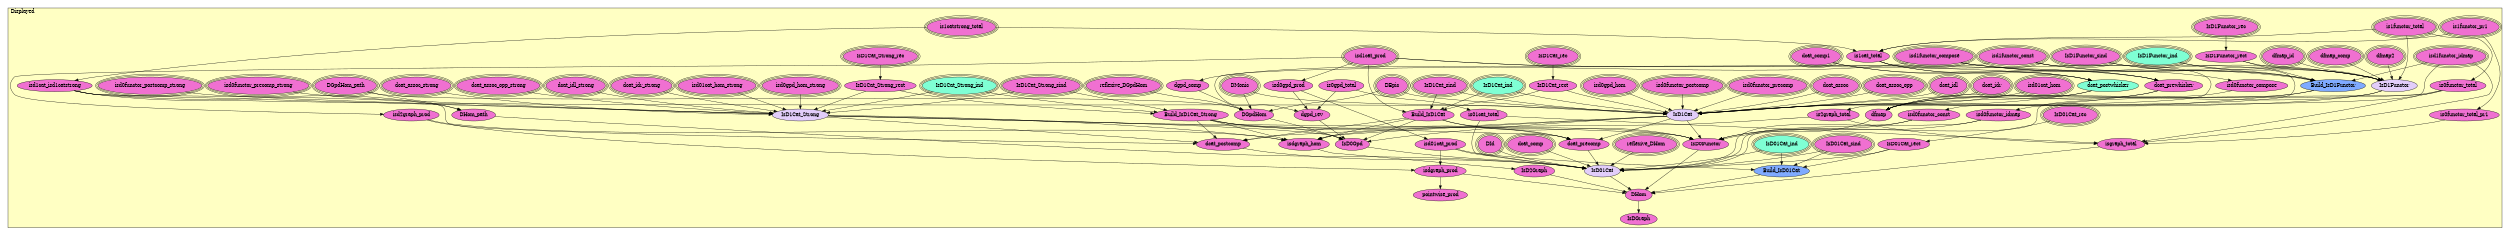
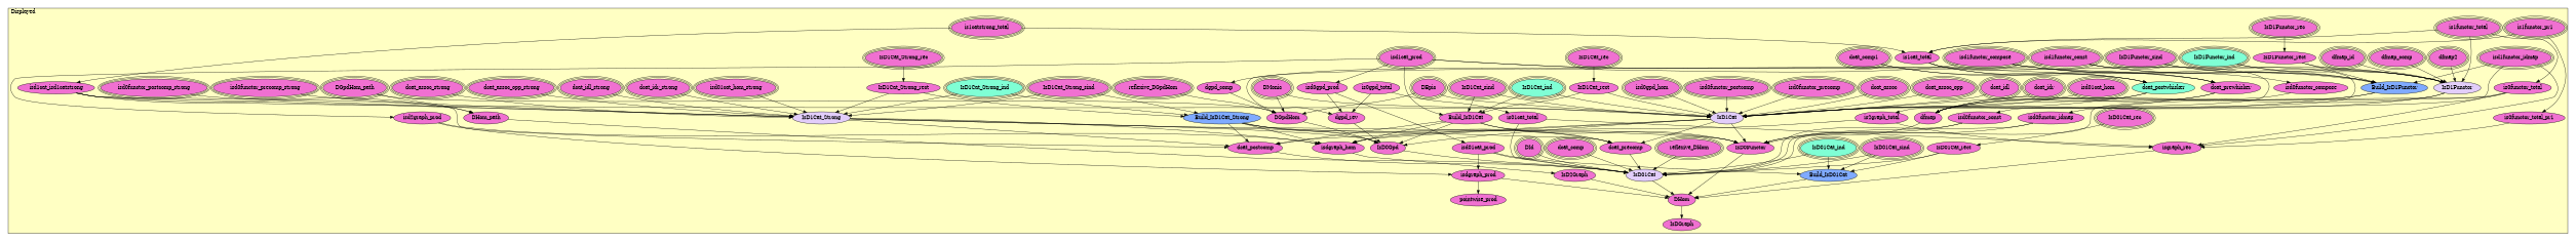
  digraph {
    node [fillcolor="#F070D1" peripheries=3 style=filled]
    n1 [label=isd1cat_prod]
    n2 [label=isd2graph_prod peripheries=""]
    n3 [label=isd0gpd_prod peripheries=""]
    n4 [label=isd01cat_prod peripheries=""]
    n5 [label=isdgraph_prod peripheries=""]
    n6 [label=pointwise_prod peripheries=""]
    n7 [label=isd1functor_compose]
    n8 [label=isd0functor_compose peripheries=""]
    n9 [label=isd1functor_const]
    n10 [label=isd0functor_const peripheries=""]
    n11 [label=isd1functor_idmap]
    n12 [label=isd0functor_idmap peripheries=""]
    n13 [label=is1functor_total]
    n14 [label=dfmap_comp]
    n15 [label=dfmap_id]
    n16 [label=dfmap2]
    n17 [label=IsD1Functor_sind]
    n18 [label=IsD1Functor_rec]
    n19 [fillcolor="#7FFFD4" label=IsD1Functor_ind]
    n20 [label=IsD1Functor_rect peripheries=""]
    n21 [fillcolor="#7FAAFF" label=Build_IsD1Functor peripheries=""]
    n22 [fillcolor="#E2CDFA" label=IsD1Functor peripheries=""]
    n23 [label=is1catstrong_total]
    n24 [label=isd1cat_isd1catstrong peripheries=""]
    n25 [label=dcat_idr_strong]
    n26 [label=dcat_idl_strong]
    n27 [label=dcat_assoc_opp_strong]
    n28 [label=dcat_assoc_strong]
    n29 [label=isd0functor_precomp_strong]
    n30 [label=isd0functor_postcomp_strong]
-   n31 [label=isd0gpd_hom_strong]
    n32 [label=isd01cat_hom_strong]
    n33 [label=IsD1Cat_Strong_sind]
    n34 [label=IsD1Cat_Strong_rec]
    n35 [fillcolor="#7FFFD4" label=IsD1Cat_Strong_ind]
    n36 [label=IsD1Cat_Strong_rect peripheries=""]
-   n37 [label=Build_IsD1Cat_Strong peripheries=""]
+   n37 [fillcolor="#7FAAFF" label=Build_IsD1Cat_Strong peripheries=""]
    n38 [fillcolor="#E2CDFA" label=IsD1Cat_Strong peripheries=""]
    n39 [label=is1functor_pr1]
    n40 [label=is1cat_total peripheries=""]
    n41 [label=is0functor_total peripheries=""]
    n42 [label=is2graph_total peripheries=""]
    n43 [label=is0functor_total_pr1 peripheries=""]
    n44 [label=is0gpd_total peripheries=""]
    n45 [label=is01cat_total peripheries=""]
-   n46 [label=isgraph_total peripheries=""]
+   n46 [label=isgraph_rec peripheries=""]
    n47 [label=DEpic]
    n48 [label=DMonic]
    n49 [label=dcat_comp1]
    n50 [label=dcat_prewhisker peripheries=""]
    n51 [fillcolor="#7FFFD4" label=dcat_postwhisker peripheries=""]
    n52 [label=dcat_idr]
    n53 [label=dcat_idl]
    n54 [label=dcat_assoc_opp]
    n55 [label=dcat_assoc]
    n56 [label=isd0functor_precomp]
    n57 [label=isd0functor_postcomp]
    n58 [label=isd0gpd_hom]
    n59 [label=isd01cat_hom]
    n60 [label=IsD1Cat_sind]
    n61 [label=IsD1Cat_rec]
    n62 [fillcolor="#7FFFD4" label=IsD1Cat_ind]
    n63 [label=IsD1Cat_rect peripheries=""]
    n64 [label=Build_IsD1Cat peripheries=""]
    n65 [fillcolor="#E2CDFA" label=IsD1Cat peripheries=""]
    n66 [label=isdgraph_hom peripheries=""]
    n67 [label=IsD2Graph peripheries=""]
    n68 [label=dfmap peripheries=""]
    n69 [label=IsD0Functor peripheries=""]
    n70 [label=reflexive_DGpdHom]
    n71 [label=reflexive_DHom]
    n72 [label=DGpdHom_path]
    n73 [label=DHom_path peripheries=""]
    n74 [label=dgpd_comp peripheries=""]
    n75 [label=DGpdHom peripheries=""]
    n76 [label=dgpd_rev peripheries=""]
    n77 [label=IsD0Gpd peripheries=""]
    n78 [label=dcat_precomp peripheries=""]
    n79 [label=dcat_postcomp peripheries=""]
    n80 [label=dcat_comp]
    n81 [label=DId]
    n82 [label=IsD01Cat_sind]
    n83 [label=IsD01Cat_rec]
    n84 [fillcolor="#7FFFD4" label=IsD01Cat_ind]
    n85 [label=IsD01Cat_rect peripheries=""]
    n86 [fillcolor="#7FAAFF" label=Build_IsD01Cat peripheries=""]
    n87 [fillcolor="#E2CDFA" label=IsD01Cat peripheries=""]
    n88 [label=DHom peripheries=""]
    n89 [label=IsDGraph peripheries=""]
    subgraph cluster_1 {
      fillcolor="#FFFFC3"
      label=Displayed
      labeljust=l
      style=filled
      n1
      n2
      n3
      n4
      n5
      n6
      n7
      n8
      n9
      n10
      n11
      n12
      n13
      n14
      n15
      n16
      n17
      n18
      n19
      n20
      n21
      n22
      n23
      n24
      n25
      n26
      n27
      n28
      n29
      n30
-     n31
      n32
      n33
      n34
      n35
      n36
      n37
      n38
      n39
      n40
      n41
      n42
      n43
      n44
      n45
      n46
      n47
      n48
      n49
      n50
      n51
      n52
      n53
      n54
      n55
      n56
      n57
      n58
      n59
      n60
      n61
      n62
      n63
      n64
      n65
      n66
      n67
      n68
      n69
      n70
      n71
      n72
      n73
      n74
      n75
      n76
      n77
      n78
      n79
      n80
      n81
      n82
      n83
      n84
      n85
      n86
      n87
      n88
      n89
    }
    n1 -> n2
    n1 -> n3
    n1 -> n50
    n1 -> n51
    n1 -> n64
    n2 -> n5
    n2 -> n66
    n3 -> n4
    n3 -> n76
    n4 -> n5
    n4 -> n86
    n4 -> n87
    n5 -> n6
    n5 -> n88
    n7 -> n8
    n7 -> n21
    n7 -> n22
    n7 -> n74
    n8 -> n68
    n9 -> n10
    n9 -> n21
    n9 -> n22
    n9 -> n76
    n10 -> n69
    n10 -> n87
    n11 -> n12
    n11 -> n21
    n11 -> n46
    n12 -> n69
    n12 -> n87
    n13 -> n22
    n13 -> n40
    n13 -> n41
    n14 -> n22
    n15 -> n22
    n16 -> n22
    n17 -> n21
    n17 -> n22
    n18 -> n20
    n19 -> n21
    n19 -> n22
    n20 -> n21
    n20 -> n22
    n21 -> n65
    n21 -> n68
    n22 -> n65
    n22 -> n68
    n23 -> n24
    n23 -> n40
    n24 -> n38
    n24 -> n65
    n24 -> n73
    n24 -> n79
    n25 -> n38
    n26 -> n38
    n27 -> n38
    n28 -> n38
    n29 -> n38
    n30 -> n38
-   n31 -> n38
    n32 -> n38
    n33 -> n37
    n33 -> n38
    n34 -> n36
    n35 -> n37
    n35 -> n38
    n36 -> n37
    n36 -> n38
    n37 -> n66
    n37 -> n69
    n37 -> n77
    n37 -> n78
    n37 -> n79
    n38 -> n66
    n38 -> n69
    n38 -> n77
    n38 -> n78
    n38 -> n79
    n39 -> n40
    n39 -> n43
    n40 -> n42
    n40 -> n50
    n40 -> n51
    n41 -> n46
    n41 -> n68
    n41 -> n87
    n42 -> n46
    n42 -> n66
    n43 -> n46
    n44 -> n45
    n44 -> n76
    n45 -> n46
    n45 -> n87
    n46 -> n88
    n47 -> n65
    n47 -> n75
    n48 -> n65
    n48 -> n75
    n49 -> n50
    n49 -> n51
    n50 -> n65
    n50 -> n68
    n51 -> n65
    n51 -> n68
    n52 -> n65
    n53 -> n65
    n54 -> n65
    n55 -> n65
    n56 -> n65
    n57 -> n65
    n58 -> n65
    n59 -> n65
    n60 -> n64
    n60 -> n65
    n61 -> n63
    n62 -> n64
    n62 -> n65
    n63 -> n64
    n63 -> n65
    n64 -> n66
    n64 -> n69
    n64 -> n77
    n64 -> n78
    n64 -> n79
    n65 -> n66
    n65 -> n69
    n65 -> n77
    n65 -> n78
    n65 -> n79
    n66 -> n67
    n67 -> n88
    n68 -> n69
    n69 -> n88
    n70 -> n75
    n71 -> n87
    n72 -> n73
    n72 -> n75
    n73 -> n87
    n74 -> n75
    n75 -> n77
    n76 -> n77
    n77 -> n87
    n78 -> n87
    n79 -> n87
    n80 -> n87
    n81 -> n87
    n82 -> n86
    n82 -> n87
    n83 -> n85
    n84 -> n86
    n84 -> n87
    n85 -> n86
    n85 -> n87
    n86 -> n88
    n87 -> n88
    n88 -> n89
  }
